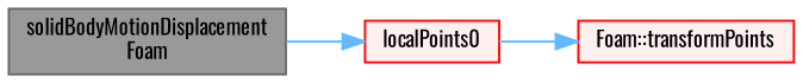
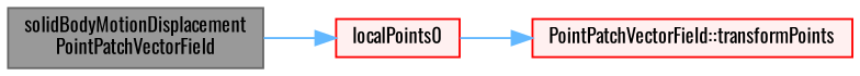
  digraph {
    fontname=Oswald
    rankdir=LR
    node [color=red fillcolor="#FFF0F0" fontname=Oswald fontsize=10 shape=box style=filled]
    edge [color=steelblue1 fontname=Oswald fontsize=10 labelfontname=Helvetica labelfontsize=10 style=solid]
-   n1 [color=gray40 fillcolor=grey60 fontcolor=black height=0.2 label="solidBodyMotionDisplacement\lFoam" width=0.4]
+   n1 [color=gray40 fillcolor=grey60 fontcolor=black height=0.2 label="solidBodyMotionDisplacement\lPointPatchVectorField" width=0.4]
    n2 [height=0.2 label=localPoints0 width=0.4]
-   n3 [height=0.2 label="Foam::transformPoints" width=0.4]
+   n3 [height=0.2 label="PointPatchVectorField::transformPoints" width=0.4]
    n1 -> n2
    n2 -> n3
  }
